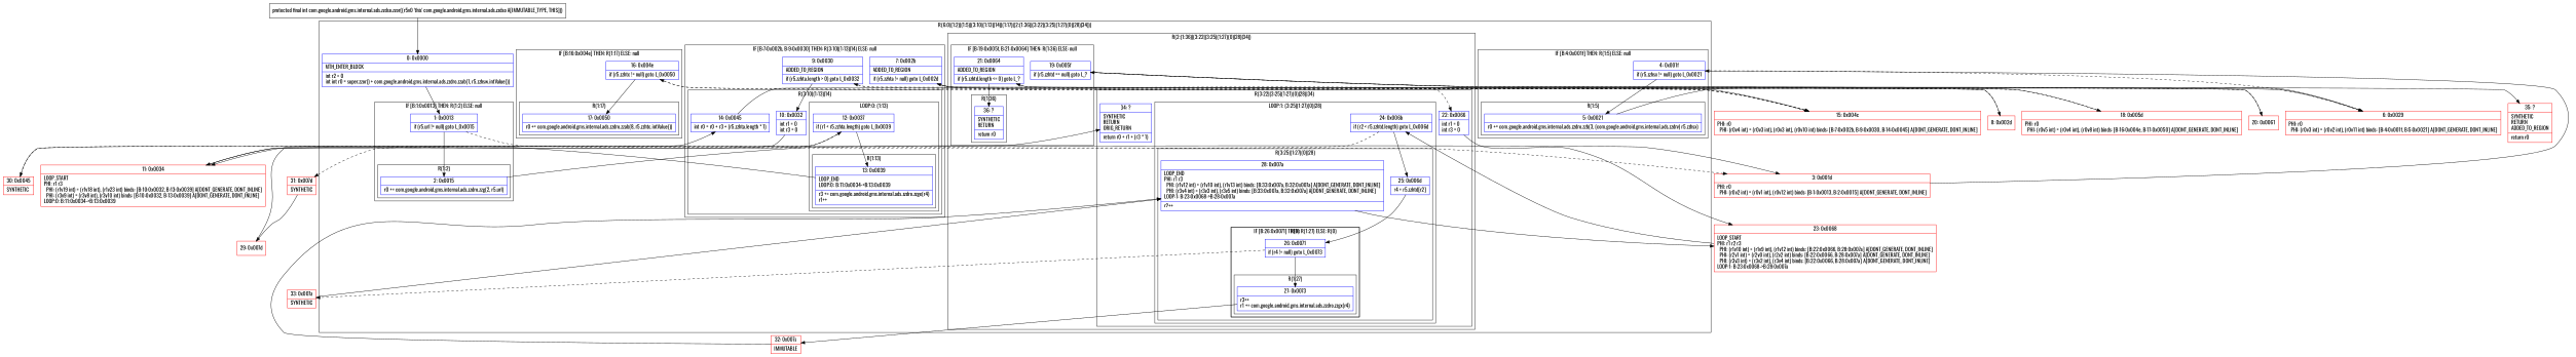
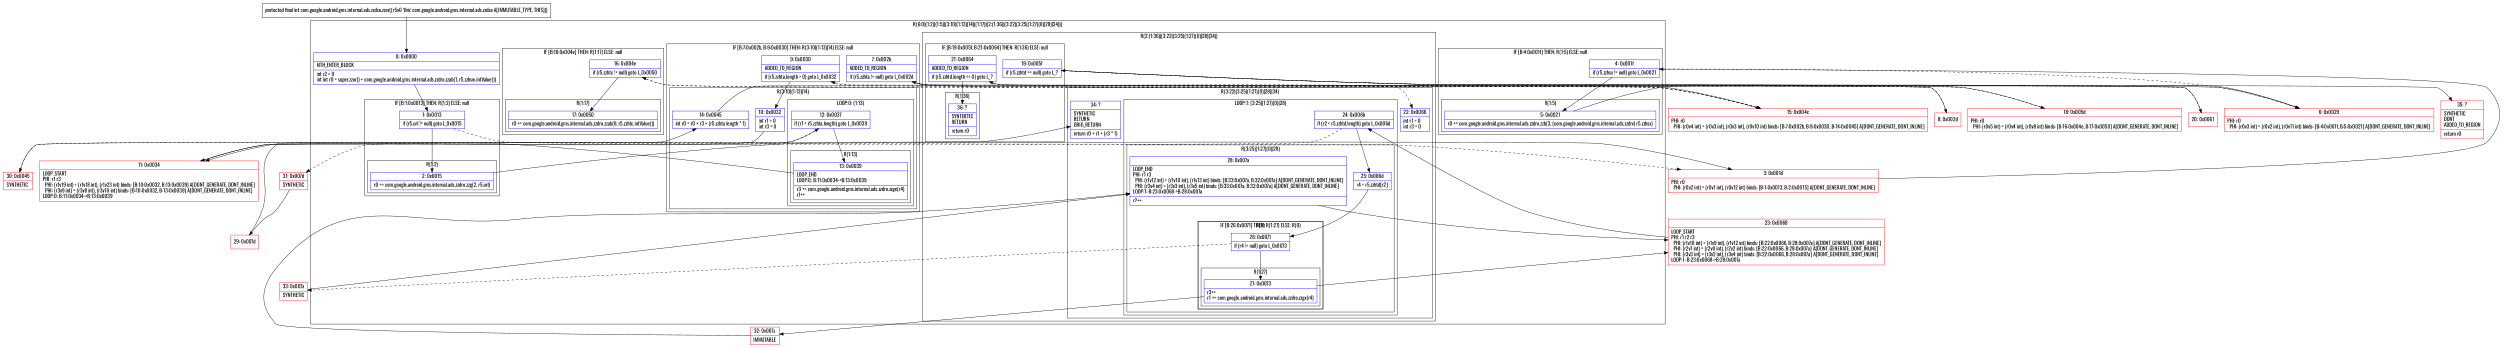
  digraph {
    fontname=Oswald
    node [color=blue fontname=Oswald shape=record]
    edge [fontname=Oswald]
    n1 [label="{2\:\ 0x0015|r0 += com.google.android.gms.internal.ads.zzdro.zzg(2, r5.url)\l}"]
    n2 [label="{1\:\ 0x0013|if (r5.url != null) goto L_0x0015\l}"]
    n3 [label="{5\:\ 0x0021|r0 += com.google.android.gms.internal.ads.zzdro.zzb(3, (com.google.android.gms.internal.ads.zzdrv) r5.zzhsx)\l}"]
    n4 [label="{4\:\ 0x001f|if (r5.zzhsx != null) goto L_0x0021\l}"]
    n5 [label="{13\:\ 0x0039|LOOP_END\lLOOP:0: B:11:0x0034\-\>B:13:0x0039\l|r3 += com.google.android.gms.internal.ads.zzdro.zzge(r4)\lr1++\l}"]
    n6 [label="{12\:\ 0x0037|if (r1 \< r5.zzhta.length) goto L_0x0039\l}"]
    n7 [label="{10\:\ 0x0032|int r1 = 0\lint r3 = 0\l}"]
    n8 [label="{14\:\ 0x0045|int r0 = r0 + r3 + (r5.zzhta.length * 1)\l}"]
    n9 [label="{7\:\ 0x002b|ADDED_TO_REGION\l|if (r5.zzhta != null) goto L_0x002d\l}"]
    n10 [label="{9\:\ 0x0030|ADDED_TO_REGION\l|if (r5.zzhta.length \> 0) goto L_0x0032\l}"]
    n11 [label="{17\:\ 0x0050|r0 += com.google.android.gms.internal.ads.zzdro.zzab(8, r5.zzhtc.intValue())\l}"]
    n12 [label="{16\:\ 0x004e|if (r5.zzhtc != null) goto L_0x0050\l}"]
    n13 [label="{36\:\ ?|SYNTHETIC\lRETURN\l|return r0\l}"]
    n14 [label="{19\:\ 0x005f|if (r5.zzhtd == null) goto L_?\l}"]
    n15 [label="{21\:\ 0x0064|ADDED_TO_REGION\l|if (r5.zzhtd.length \<= 0) goto L_?\l}"]
    n16 [label="{27\:\ 0x0073|r3++\lr1 += com.google.android.gms.internal.ads.zzdro.zzgx(r4)\l}"]
    n17 [label="{26\:\ 0x0071|if (r4 != null) goto L_0x0073\l}"]
    n18 [label="{25\:\ 0x006d|r4 = r5.zzhtd[r2]\l}"]
    n19 [label="{28\:\ 0x007a|LOOP_END\lPHI: r1 r3 \l  PHI: (r1v12 int) = (r1v10 int), (r1v13 int) binds: [B:33:0x007a, B:32:0x007a] A[DONT_GENERATE, DONT_INLINE]\l  PHI: (r3v4 int) = (r3v3 int), (r3v5 int) binds: [B:33:0x007a, B:32:0x007a] A[DONT_GENERATE, DONT_INLINE]\lLOOP:1: B:23:0x0068\-\>B:28:0x007a\l|r2++\l}"]
    n20 [label="{24\:\ 0x006b|if (r2 \< r5.zzhtd.length) goto L_0x006d\l}"]
    n21 [label="{22\:\ 0x0066|int r1 = 0\lint r3 = 0\l}"]
    n22 [label="{34\:\ ?|SYNTHETIC\lRETURN\lORIG_RETURN\l|return r0 + r1 + (r3 * 1)\l}"]
    n23 [label="{0\:\ 0x0000|MTH_ENTER_BLOCK\l|int r2 = 0\lint int r0 = super.zzor() + com.google.android.gms.internal.ads.zzdro.zzab(1, r5.zzhsw.intValue())\l}"]
    n24 [color=red label="{3\:\ 0x001d|PHI: r0 \l  PHI: (r0v2 int) = (r0v1 int), (r0v12 int) binds: [B:1:0x0013, B:2:0x0015] A[DONT_GENERATE, DONT_INLINE]\l}"]
    n25 [color=red label="{6\:\ 0x0029|PHI: r0 \l  PHI: (r0v3 int) = (r0v2 int), (r0v11 int) binds: [B:4:0x001f, B:5:0x0021] A[DONT_GENERATE, DONT_INLINE]\l}"]
    n26 [color=red label="{11\:\ 0x0034|LOOP_START\lPHI: r1 r3 \l  PHI: (r1v19 int) = (r1v18 int), (r1v23 int) binds: [B:10:0x0032, B:13:0x0039] A[DONT_GENERATE, DONT_INLINE]\l  PHI: (r3v9 int) = (r3v8 int), (r3v10 int) binds: [B:10:0x0032, B:13:0x0039] A[DONT_GENERATE, DONT_INLINE]\lLOOP:0: B:11:0x0034\-\>B:13:0x0039\l}"]
    n27 [color=red label="{30\:\ 0x0045|SYNTHETIC\l}"]
    n28 [color=red label="{15\:\ 0x004c|PHI: r0 \l  PHI: (r0v4 int) = (r0v3 int), (r0v3 int), (r0v10 int) binds: [B:7:0x002b, B:9:0x0030, B:14:0x0045] A[DONT_GENERATE, DONT_INLINE]\l}"]
    n29 [color=red label="{8\:\ 0x002d}"]
    n30 [color=red label="{18\:\ 0x005d|PHI: r0 \l  PHI: (r0v5 int) = (r0v4 int), (r0v8 int) binds: [B:16:0x004e, B:17:0x0050] A[DONT_GENERATE, DONT_INLINE]\l}"]
    n31 [color=red label="{20\:\ 0x0061}"]
-   n32 [color=red label="{35\:\ ?|SYNTHETIC\lRETURN\lADDED_TO_REGION\l|return r0\l}"]
+   n32 [color=red label="{35\:\ ?|SYNTHETIC\lDONT\lADDED_TO_REGION\l|return r0\l}"]
    n33 [color=red label="{32\:\ 0x007a|IMMUTABLE\l}"]
    n34 [color=red label="{33\:\ 0x007a|SYNTHETIC\l}"]
    n35 [color=red label="{23\:\ 0x0068|LOOP_START\lPHI: r1 r2 r3 \l  PHI: (r1v10 int) = (r1v9 int), (r1v12 int) binds: [B:22:0x0066, B:28:0x007a] A[DONT_GENERATE, DONT_INLINE]\l  PHI: (r2v1 int) = (r2v0 int), (r2v2 int) binds: [B:22:0x0066, B:28:0x007a] A[DONT_GENERATE, DONT_INLINE]\l  PHI: (r3v3 int) = (r3v2 int), (r3v4 int) binds: [B:22:0x0066, B:28:0x007a] A[DONT_GENERATE, DONT_INLINE]\lLOOP:1: B:23:0x0068\-\>B:28:0x007a\l}"]
    n36 [color=red label="{31\:\ 0x007d|SYNTHETIC\l}"]
    n37 [color=red label="{29\:\ 0x007d}"]
    n38 [label="{protected final int com.google.android.gms.internal.ads.zzdso.zzor((r5v0 'this' com.google.android.gms.internal.ads.zzdso A[IMMUTABLE_TYPE, THIS])) }" color=""]
    subgraph cluster_1 {
      label="R(6:0|(1:2)|(1:5)|(3:10|(1:13)|14)|(1:17)|(2:(1:36)|(3:22|(3:25|(1:27)(0)|28)|34)))"
      n23
      subgraph cluster_2 {
        label="IF [B:1:0x0013] THEN: R(1:2) ELSE: null"
        n2
        subgraph cluster_3 {
          label="R(1:2)"
          n1
        }
      }
      subgraph cluster_4 {
        label="IF [B:4:0x001f] THEN: R(1:5) ELSE: null"
        n4
        subgraph cluster_5 {
          label="R(1:5)"
          n3
        }
      }
      subgraph cluster_6 {
        label="IF [B:7:0x002b, B:9:0x0030] THEN: R(3:10|(1:13)|14) ELSE: null"
        n9
        n10
        subgraph cluster_7 {
          label="R(3:10|(1:13)|14)"
          n7
          n8
          subgraph cluster_8 {
            label="LOOP:0: (1:13)"
            n6
            subgraph cluster_9 {
              label="R(1:13)"
              n5
            }
          }
        }
      }
      subgraph cluster_10 {
        label="IF [B:16:0x004e] THEN: R(1:17) ELSE: null"
        n12
        subgraph cluster_11 {
          label="R(1:17)"
          n11
        }
      }
      subgraph cluster_12 {
        label="R(2:(1:36)|(3:22|(3:25|(1:27)(0)|28)|34))"
        subgraph cluster_13 {
          label="IF [B:19:0x005f, B:21:0x0064] THEN: R(1:36) ELSE: null"
          n14
          n15
          subgraph cluster_14 {
            label="R(1:36)"
            n13
          }
        }
        subgraph cluster_15 {
          label="R(3:22|(3:25|(1:27)(0)|28)|34)"
          n21
          n22
          subgraph cluster_16 {
            label="LOOP:1: (3:25|(1:27)(0)|28)"
            n20
            subgraph cluster_17 {
              label="R(3:25|(1:27)(0)|28)"
              n18
              n19
              subgraph cluster_18 {
                label="IF [B:26:0x0071] THEN: R(1:27) ELSE: R(0)"
                n17
                subgraph cluster_19 {
                  label="R(1:27)"
                  n16
                }
                subgraph cluster_20 {
                  label="R(0)"
                }
              }
            }
          }
        }
      }
    }
    n1 -> n24
    n2 -> n1
    n2 -> n24 [style=dashed]
    n3 -> n25
    n4 -> n3
    n4 -> n25 [style=dashed]
    n5 -> n26
    n6 -> n5
    n6 -> n27 [style=dashed]
    n7 -> n26
    n8 -> n28
    n9 -> n28 [style=dashed]
    n9 -> n29
    n10 -> n7
    n10 -> n28 [style=dashed]
    n12 -> n11
    n12 -> n30 [style=dashed]
    n14 -> n31 [style=dashed]
    n14 -> n32
    n15 -> n13
    n15 -> n21 [style=dashed]
    n16 -> n33
    n17 -> n16
    n17 -> n34 [style=dashed]
    n18 -> n17
    n19 -> n35
    n20 -> n18
    n20 -> n36 [style=dashed]
-   n21 -> n35
+   n16 -> n35
    n23 -> n2
    n24 -> n4
    n25 -> n9
    n26 -> n6
    n27 -> n8
    n28 -> n12 [style=dashed]
    n29 -> n10 [style=dashed]
    n30 -> n14
    n31 -> n15
    n33 -> n19
    n34 -> n19
    n35 -> n20
    n36 -> n37
    n37 -> n22
    n38 -> n23
  }
